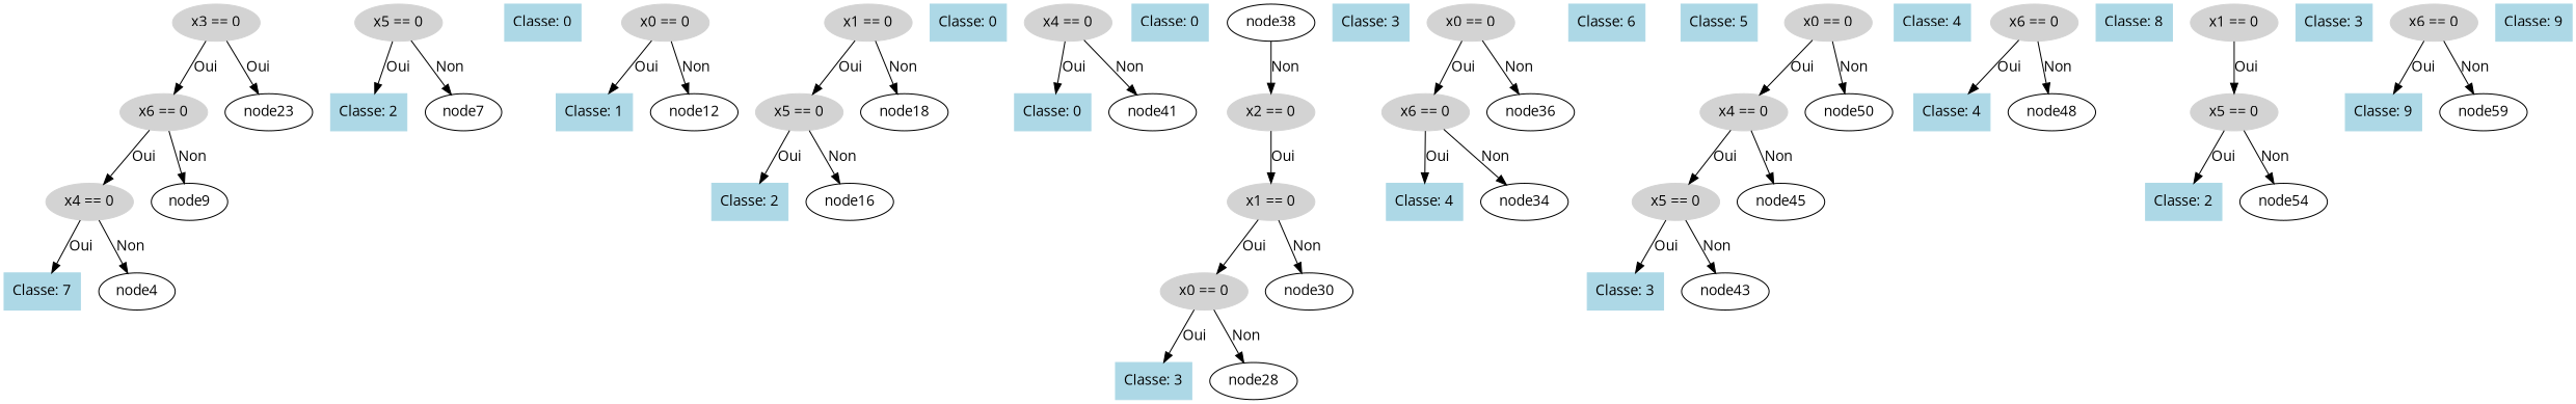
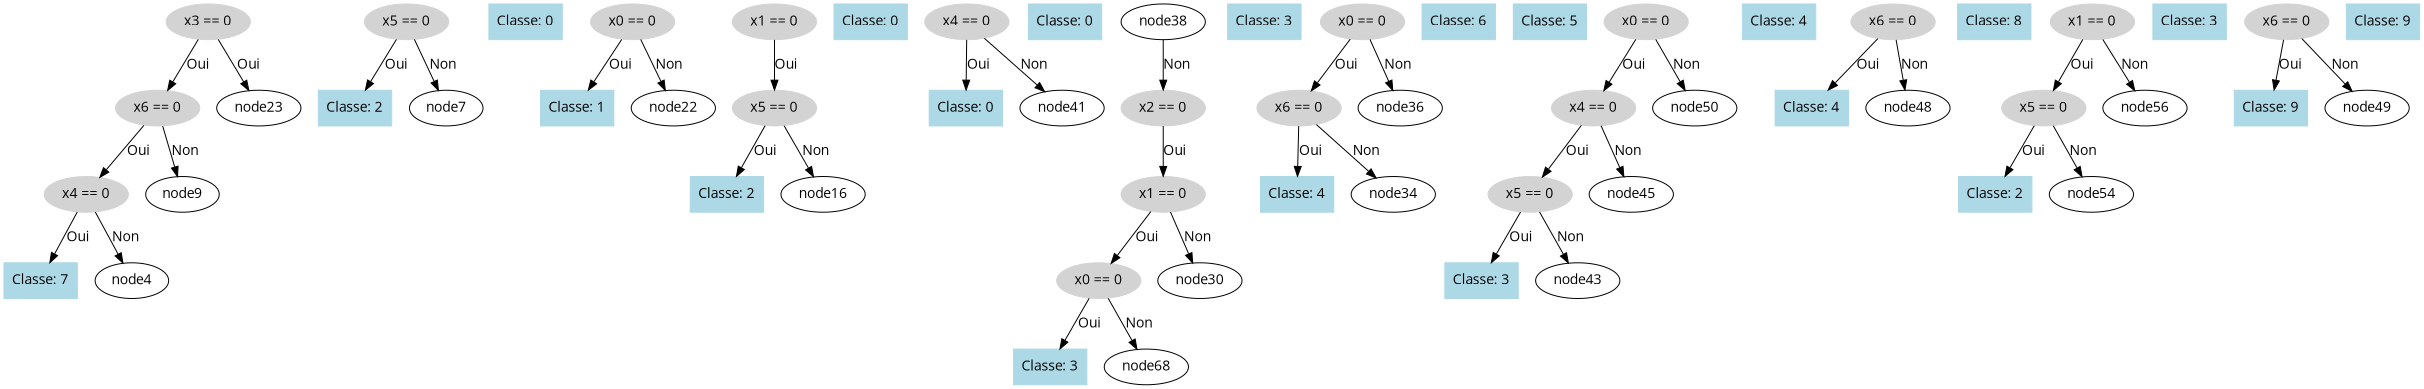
  digraph {
    fontname="Open Sans"
    node [color=lightblue fontname="Open Sans" shape=box style=filled]
    edge [fontname="Open Sans"]
    n1 [color=lightgray label="x3 == 0" shape=ellipse]
    n2 [color=lightgray label="x6 == 0" shape=ellipse]
    node23 [color="" shape="" style=""]
    n4 [color=lightgray label="x4 == 0" shape=ellipse]
    node9 [color="" shape="" style=""]
    n6 [label="Classe: 7"]
    node4 [color="" shape="" style=""]
    n8 [color=lightgray label="x5 == 0" shape=ellipse]
    n9 [label="Classe: 2"]
    node7 [color="" shape="" style=""]
    n11 [label="Classe: 0"]
    n12 [color=lightgray label="x0 == 0" shape=ellipse]
    n13 [label="Classe: 1"]
-   node12 [color="" shape="" style=""]
+   node12 [label=node22 color="" shape="" style=""]
    n15 [color=lightgray label="x1 == 0" shape=ellipse]
    n16 [color=lightgray label="x5 == 0" shape=ellipse]
-   node18 [color="" shape="" style=""]
    n18 [label="Classe: 2"]
    node16 [color="" shape="" style=""]
    n20 [label="Classe: 0"]
    n21 [color=lightgray label="x4 == 0" shape=ellipse]
    n22 [label="Classe: 0"]
    n23 [label=node41 color="" shape="" style=""]
    n24 [label="Classe: 0"]
    n25 [color=lightgray label="x2 == 0" shape=ellipse]
    n26 [color=lightgray label="x1 == 0" shape=ellipse]
    n27 [color=lightgray label="x0 == 0" shape=ellipse]
    node30 [color="" shape="" style=""]
    node38 [color="" shape="" style=""]
    n30 [label="Classe: 3"]
-   node28 [color="" shape="" style=""]
+   node28 [label=node68 color="" shape="" style=""]
    n32 [label="Classe: 3"]
    n33 [color=lightgray label="x0 == 0" shape=ellipse]
    n34 [color=lightgray label="x6 == 0" shape=ellipse]
    node36 [color="" shape="" style=""]
    n36 [label="Classe: 4"]
    node34 [color="" shape="" style=""]
    n38 [label="Classe: 6"]
    n39 [label="Classe: 5"]
    n40 [color=lightgray label="x0 == 0" shape=ellipse]
    n41 [color=lightgray label="x4 == 0" shape=ellipse]
    node50 [color="" shape="" style=""]
    n43 [color=lightgray label="x5 == 0" shape=ellipse]
    node45 [color="" shape="" style=""]
    n45 [label="Classe: 3"]
    node43 [color="" shape="" style=""]
    n47 [label="Classe: 4"]
    n48 [color=lightgray label="x6 == 0" shape=ellipse]
    n49 [label="Classe: 4"]
    node48 [color="" shape="" style=""]
    n51 [label="Classe: 8"]
    n52 [color=lightgray label="x1 == 0" shape=ellipse]
    n53 [color=lightgray label="x5 == 0" shape=ellipse]
+   node56 [color="" shape="" style=""]
    n55 [label="Classe: 2"]
    node54 [color="" shape="" style=""]
    n57 [label="Classe: 3"]
    n58 [color=lightgray label="x6 == 0" shape=ellipse]
    n59 [label="Classe: 9"]
-   node59 [color="" shape="" style=""]
+   node59 [label=node49 color="" shape="" style=""]
    n61 [label="Classe: 9"]
    n1 -> n2 [label=Oui]
    n1 -> node23 [label=Oui]
    n2 -> n4 [label=Oui]
    n2 -> node9 [label=Non]
    n4 -> n6 [label=Oui]
    n4 -> node4 [label=Non]
    n8 -> n9 [label=Oui]
    n8 -> node7 [label=Non]
    n12 -> n13 [label=Oui]
    n12 -> node12 [label=Non]
    n15 -> n16 [label=Oui]
-   n15 -> node18 [label=Non]
    n16 -> n18 [label=Oui]
    n16 -> node16 [label=Non]
    n21 -> n22 [label=Oui]
    n21 -> n23 [label=Non]
    n25 -> n26 [label=Oui]
    n26 -> n27 [label=Oui]
    n26 -> node30 [label=Non]
    n27 -> n30 [label=Oui]
    n27 -> node28 [label=Non]
    node38 -> n25 [label=Non]
    n33 -> n34 [label=Oui]
    n33 -> node36 [label=Non]
    n34 -> n36 [label=Oui]
    n34 -> node34 [label=Non]
    n40 -> n41 [label=Oui]
    n40 -> node50 [label=Non]
    n41 -> n43 [label=Oui]
    n41 -> node45 [label=Non]
    n43 -> n45 [label=Oui]
    n43 -> node43 [label=Non]
    n48 -> n49 [label=Oui]
    n48 -> node48 [label=Non]
    n52 -> n53 [label=Oui]
+   n52 -> node56 [label=Non]
    n53 -> n55 [label=Oui]
    n53 -> node54 [label=Non]
    n58 -> n59 [label=Oui]
    n58 -> node59 [label=Non]
  }
